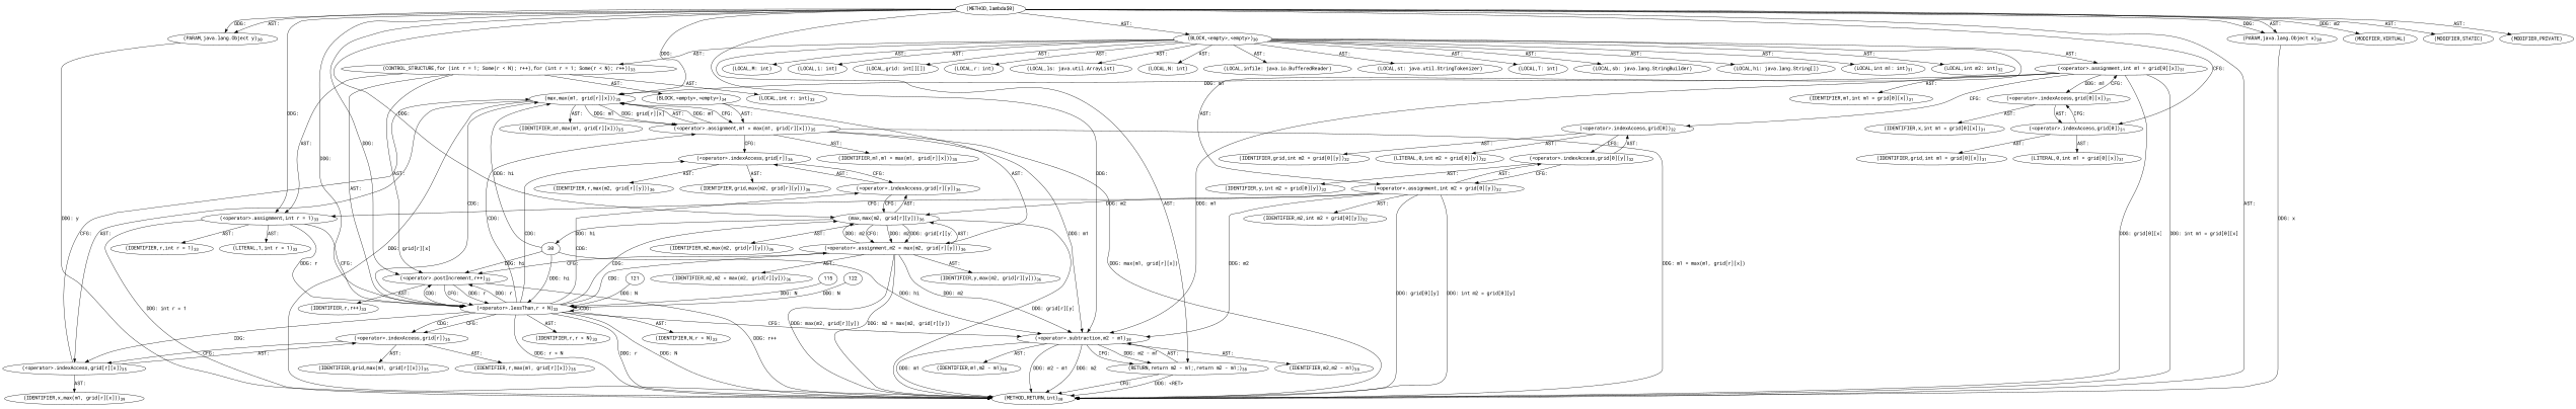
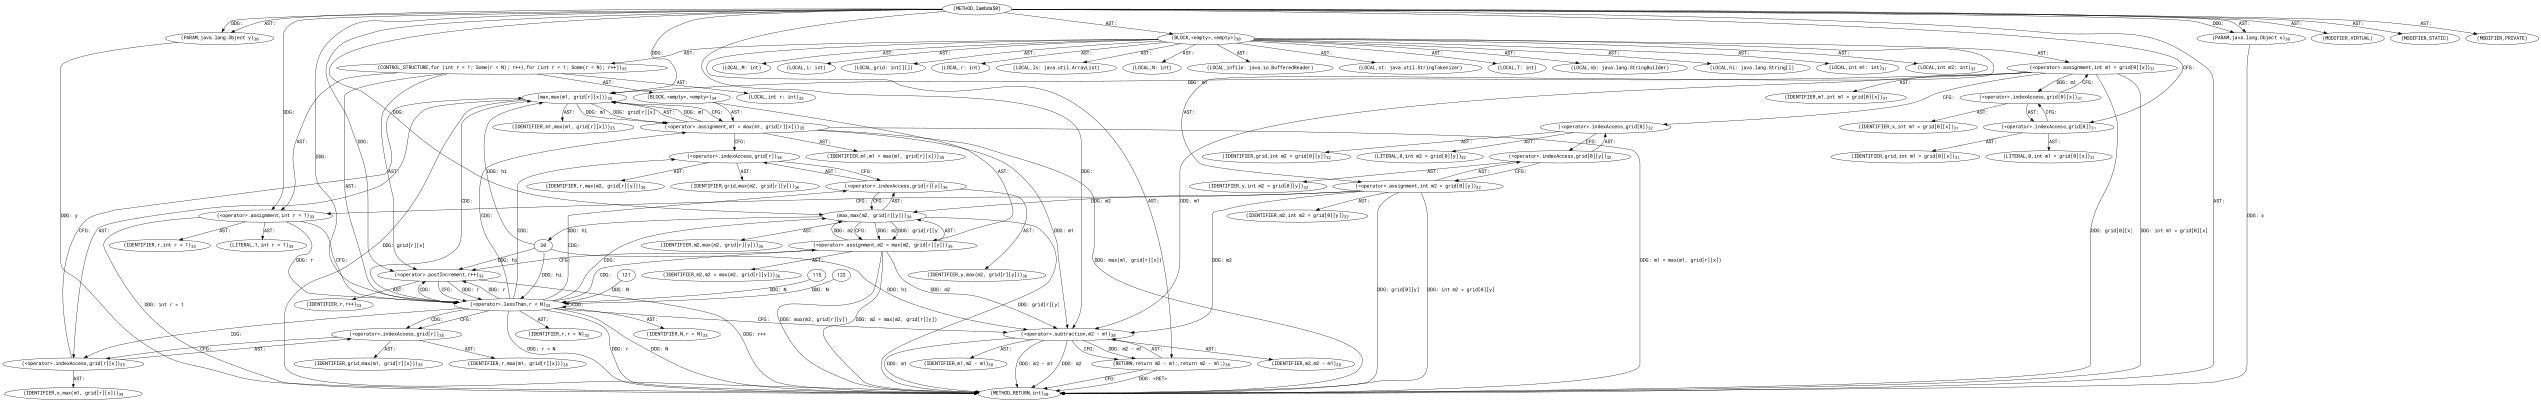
  digraph {
    fontname="Roboto Mono"
    node [fontname="Roboto Mono"]
    edge [fontname="Roboto Mono"]
    n1 [label=<(METHOD,lambda$0)>]
    n2 [label=<(PARAM,java.lang.Object x)<SUB>30</SUB>>]
    n3 [label=<(PARAM,java.lang.Object y)<SUB>30</SUB>>]
    n4 [label=<(BLOCK,&lt;empty&gt;,&lt;empty&gt;)<SUB>30</SUB>>]
    n5 [label=<(&lt;operator&gt;.indexAccess,grid[0])<SUB>31</SUB>>]
    n6 [label=<(&lt;operator&gt;.assignment,int r = 1)<SUB>33</SUB>>]
    n7 [label=<(&lt;operator&gt;.lessThan,r &lt; N)<SUB>33</SUB>>]
    n8 [label=<(&lt;operator&gt;.postIncrement,r++)<SUB>33</SUB>>]
    n9 [label=<(max,max(m1, grid[r][x]))<SUB>35</SUB>>]
    n10 [label=<(max,max(m2, grid[r][y]))<SUB>36</SUB>>]
    n11 [label=<(&lt;operator&gt;.subtraction,m2 - m1)<SUB>38</SUB>>]
    n12 [label=<(METHOD_RETURN,int)<SUB>30</SUB>>]
    n13 [label=<(MODIFIER,VIRTUAL)>]
    n14 [label=<(MODIFIER,STATIC)>]
    n15 [label=<(MODIFIER,PRIVATE)>]
    n16 [label=<(LOCAL,M: int)>]
    n17 [label=<(LOCAL,i: int)>]
    n18 [label=<(LOCAL,grid: int[][])>]
    n19 [label=<(LOCAL,r: int)>]
    n20 [label=<(LOCAL,ls: java.util.ArrayList)>]
    n21 [label=<(LOCAL,N: int)>]
    n22 [label=<(LOCAL,infile: java.io.BufferedReader)>]
    n23 [label=<(LOCAL,st: java.util.StringTokenizer)>]
    n24 [label=<(LOCAL,T: int)>]
    n25 [label=<(LOCAL,sb: java.lang.StringBuilder)>]
    n26 [label=<(LOCAL,hi: java.lang.String[])>]
    n27 [label=<(LOCAL,int m1: int)<SUB>31</SUB>>]
    n28 [label=<(&lt;operator&gt;.assignment,int m1 = grid[0][x])<SUB>31</SUB>>]
    n29 [label=<(LOCAL,int m2: int)<SUB>32</SUB>>]
    n30 [label=<(&lt;operator&gt;.assignment,int m2 = grid[0][y])<SUB>32</SUB>>]
    n31 [label=<(CONTROL_STRUCTURE,for (int r = 1; Some(r &lt; N); r++),for (int r = 1; Some(r &lt; N); r++))<SUB>33</SUB>>]
    n32 [label=<(RETURN,return m2 - m1;,return m2 - m1;)<SUB>38</SUB>>]
    n33 [label=<(&lt;operator&gt;.indexAccess,grid[0][x])<SUB>31</SUB>>]
    n34 [label=<(IDENTIFIER,grid,int m1 = grid[0][x])<SUB>31</SUB>>]
    n35 [label=<(LITERAL,0,int m1 = grid[0][x])<SUB>31</SUB>>]
    n36 [label=<(IDENTIFIER,r,int r = 1)<SUB>33</SUB>>]
    n37 [label=<(LITERAL,1,int r = 1)<SUB>33</SUB>>]
    n38 [label=<(IDENTIFIER,r,r &lt; N)<SUB>33</SUB>>]
    n39 [label=<(IDENTIFIER,N,r &lt; N)<SUB>33</SUB>>]
    n40 [label=<(&lt;operator&gt;.assignment,m1 = max(m1, grid[r][x]))<SUB>35</SUB>>]
    n41 [label=<(&lt;operator&gt;.indexAccess,grid[r][x])<SUB>35</SUB>>]
    n42 [label=<(&lt;operator&gt;.indexAccess,grid[r])<SUB>35</SUB>>]
    n43 [label=<(&lt;operator&gt;.assignment,m2 = max(m2, grid[r][y]))<SUB>36</SUB>>]
    n44 [label=<(&lt;operator&gt;.indexAccess,grid[r][y])<SUB>36</SUB>>]
    n45 [label=<(&lt;operator&gt;.indexAccess,grid[r])<SUB>36</SUB>>]
    n46 [label=<(IDENTIFIER,r,r++)<SUB>33</SUB>>]
    n47 [label=<(IDENTIFIER,m1,max(m1, grid[r][x]))<SUB>35</SUB>>]
    n48 [label=<(IDENTIFIER,m2,max(m2, grid[r][y]))<SUB>36</SUB>>]
    30
    n50 [label=<(IDENTIFIER,m2,m2 - m1)<SUB>38</SUB>>]
    n51 [label=<(IDENTIFIER,m1,m2 - m1)<SUB>38</SUB>>]
    n52 [label=<(IDENTIFIER,m1,int m1 = grid[0][x])<SUB>31</SUB>>]
    n53 [label=<(&lt;operator&gt;.indexAccess,grid[0])<SUB>32</SUB>>]
    n54 [label=<(IDENTIFIER,m2,int m2 = grid[0][y])<SUB>32</SUB>>]
    n55 [label=<(&lt;operator&gt;.indexAccess,grid[0][y])<SUB>32</SUB>>]
    n56 [label=<(LOCAL,int r: int)<SUB>33</SUB>>]
    n57 [label=<(BLOCK,&lt;empty&gt;,&lt;empty&gt;)<SUB>34</SUB>>]
    n58 [label=<(IDENTIFIER,x,int m1 = grid[0][x])<SUB>31</SUB>>]
    n59 [label=<(IDENTIFIER,grid,int m2 = grid[0][y])<SUB>32</SUB>>]
    n60 [label=<(LITERAL,0,int m2 = grid[0][y])<SUB>32</SUB>>]
    n61 [label=<(IDENTIFIER,y,int m2 = grid[0][y])<SUB>32</SUB>>]
    n62 [label=<(IDENTIFIER,m1,m1 = max(m1, grid[r][x]))<SUB>35</SUB>>]
    n63 [label=<(IDENTIFIER,x,max(m1, grid[r][x]))<SUB>39</SUB>>]
    n64 [label=<(IDENTIFIER,grid,max(m1, grid[r][x]))<SUB>35</SUB>>]
    n65 [label=<(IDENTIFIER,r,max(m1, grid[r][x]))<SUB>35</SUB>>]
    n66 [label=<(IDENTIFIER,m2,m2 = max(m2, grid[r][y]))<SUB>36</SUB>>]
    n67 [label=<(IDENTIFIER,y,max(m2, grid[r][y]))<SUB>36</SUB>>]
    n68 [label=<(IDENTIFIER,grid,max(m2, grid[r][y]))<SUB>36</SUB>>]
    n69 [label=<(IDENTIFIER,r,max(m2, grid[r][y]))<SUB>36</SUB>>]
    n70 [label=121]
    115
    122
    n1 -> n2 [label="AST: "]
    n1 -> n2 [label="DDG: "]
    n1 -> n3 [label="AST: "]
    n1 -> n3 [label="DDG: "]
    n1 -> n4 [label="AST: "]
    n1 -> n5 [label="CFG: "]
    n1 -> n6 [label="DDG: "]
    n1 -> n7 [label="DDG: "]
    n1 -> n8 [label="DDG: "]
    n1 -> n9 [label="DDG: "]
    n1 -> n10 [label="DDG: "]
    n1 -> n11 [label="DDG: "]
    n1 -> n12 [label="AST: "]
-   n1 -> n13 [label="DDG: m2"]
+   n1 -> n13 [label="AST: "]
    n1 -> n14 [label="AST: "]
    n1 -> n15 [label="AST: "]
    n2 -> n12 [label="DDG: x"]
    n3 -> n12 [label="DDG: y"]
    n4 -> n16 [label="AST: "]
    n4 -> n17 [label="AST: "]
    n4 -> n18 [label="AST: "]
    n4 -> n19 [label="AST: "]
    n4 -> n20 [label="AST: "]
    n4 -> n21 [label="AST: "]
    n4 -> n22 [label="AST: "]
    n4 -> n23 [label="AST: "]
    n4 -> n24 [label="AST: "]
    n4 -> n25 [label="AST: "]
    n4 -> n26 [label="AST: "]
    n4 -> n27 [label="AST: "]
    n4 -> n28 [label="AST: "]
    n4 -> n29 [label="AST: "]
    n4 -> n30 [label="AST: "]
    n4 -> n31 [label="AST: "]
    n4 -> n32 [label="AST: "]
    n5 -> n33 [label="CFG: "]
    n5 -> n34 [label="AST: "]
    n5 -> n35 [label="AST: "]
    n6 -> n7 [label="CFG: "]
    n6 -> n7 [label="DDG: r"]
    n6 -> n12 [label="DDG: int r = 1"]
    n6 -> n36 [label="AST: "]
    n6 -> n37 [label="AST: "]
    n7 -> n7 [label="CDG: "]
    n7 -> n8 [label="DDG: r"]
    n7 -> n8 [label="CDG: "]
    n7 -> n9 [label="CDG: "]
    n7 -> n10 [label="CDG: "]
    n7 -> n11 [label="CFG: "]
    n7 -> n12 [label="DDG: r"]
    n7 -> n12 [label="DDG: N"]
    n7 -> n12 [label="DDG: r &lt; N"]
    n7 -> n38 [label="AST: "]
    n7 -> n39 [label="AST: "]
    n7 -> n40 [label="CDG: "]
    n7 -> n41 [label="CDG: "]
    n7 -> n42 [label="CFG: "]
    n7 -> n42 [label="CDG: "]
    n7 -> n43 [label="CDG: "]
    n7 -> n44 [label="CDG: "]
    n7 -> n45 [label="CDG: "]
    n8 -> n7 [label="CFG: "]
    n8 -> n7 [label="DDG: r"]
    n8 -> n12 [label="DDG: r++"]
    n8 -> n46 [label="AST: "]
    n9 -> n12 [label="DDG: grid[r][x]"]
    n9 -> n40 [label="CFG: "]
    n9 -> n40 [label="DDG: m1"]
    n9 -> n40 [label="DDG: grid[r][x]"]
    n9 -> n41 [label="AST: "]
    n9 -> n47 [label="AST: "]
    n10 -> n12 [label="DDG: grid[r][y]"]
    n10 -> n43 [label="CFG: "]
    n10 -> n43 [label="DDG: m2"]
    n10 -> n43 [label="DDG: grid[r][y]"]
    n10 -> n44 [label="AST: "]
    n10 -> n48 [label="AST: "]
    n10 -> 30 [label="DDG: hi"]
    n11 -> n12 [label="DDG: m2"]
    n11 -> n12 [label="DDG: m1"]
    n11 -> n12 [label="DDG: m2 - m1"]
    n11 -> n32 [label="CFG: "]
    n11 -> n32 [label="DDG: m2 - m1"]
    n11 -> n50 [label="AST: "]
    n11 -> n51 [label="AST: "]
    n28 -> n9 [label="DDG: m1"]
    n28 -> n11 [label="DDG: m1"]
    n28 -> n12 [label="DDG: grid[0][x]"]
    n28 -> n12 [label="DDG: int m1 = grid[0][x]"]
    n28 -> n33 [label="DDG: m1"]
    n28 -> n52 [label="AST: "]
    n28 -> n53 [label="CFG: "]
    n30 -> n6 [label="CFG: "]
    n30 -> n10 [label="DDG: m2"]
    n30 -> n11 [label="DDG: m2"]
    n30 -> n12 [label="DDG: grid[0][y]"]
    n30 -> n12 [label="DDG: int m2 = grid[0][y]"]
    n30 -> n54 [label="AST: "]
    n30 -> n55 [label="AST: "]
    n31 -> n6 [label="AST: "]
    n31 -> n7 [label="AST: "]
    n31 -> n8 [label="AST: "]
    n31 -> n56 [label="AST: "]
    n31 -> n57 [label="AST: "]
    n32 -> n11 [label="AST: "]
    n32 -> n12 [label="CFG: "]
    n32 -> n12 [label="DDG: &lt;RET&gt;"]
    n33 -> n5 [label="AST: "]
    n33 -> n28 [label="CFG: "]
    n33 -> n58 [label="AST: "]
    n40 -> n9 [label="AST: "]
    n40 -> n9 [label="DDG: m1"]
    n40 -> n11 [label="DDG: m1"]
    n40 -> n12 [label="DDG: max(m1, grid[r][x])"]
    n40 -> n12 [label="DDG: m1 = max(m1, grid[r][x])"]
    n40 -> n45 [label="CFG: "]
    n40 -> n62 [label="AST: "]
    n41 -> n9 [label="CFG: "]
    n41 -> n42 [label="AST: "]
    n41 -> n63 [label="AST: "]
    n42 -> n41 [label="CFG: "]
    n42 -> n64 [label="AST: "]
    n42 -> n65 [label="AST: "]
    n43 -> n8 [label="CFG: "]
    n43 -> n10 [label="AST: "]
    n43 -> n10 [label="DDG: m2"]
    n43 -> n11 [label="DDG: m2"]
    n43 -> n12 [label="DDG: max(m2, grid[r][y])"]
    n43 -> n12 [label="DDG: m2 = max(m2, grid[r][y])"]
    n43 -> n66 [label="AST: "]
    n44 -> n10 [label="CFG: "]
    n44 -> n45 [label="AST: "]
-   n43 -> n67 [label="AST: "]
+   n44 -> n67 [label="AST: "]
    n45 -> n44 [label="CFG: "]
    n45 -> n68 [label="AST: "]
    n45 -> n69 [label="AST: "]
    30 -> n7 [label="DDG: hi"]
    30 -> n8 [label="DDG: hi"]
    30 -> n9 [label="DDG: hi"]
    30 -> n11 [label="DDG: hi"]
    n53 -> n55 [label="CFG: "]
    n53 -> n59 [label="AST: "]
    n53 -> n60 [label="AST: "]
    n55 -> n30 [label="CFG: "]
    n55 -> n53 [label="AST: "]
    n55 -> n61 [label="AST: "]
    n57 -> n40 [label="AST: "]
    n57 -> n43 [label="AST: "]
    n70 -> n7 [label="DDG: N"]
    115 -> n7 [label="DDG: N"]
    122 -> n7 [label="DDG: N"]
  }
